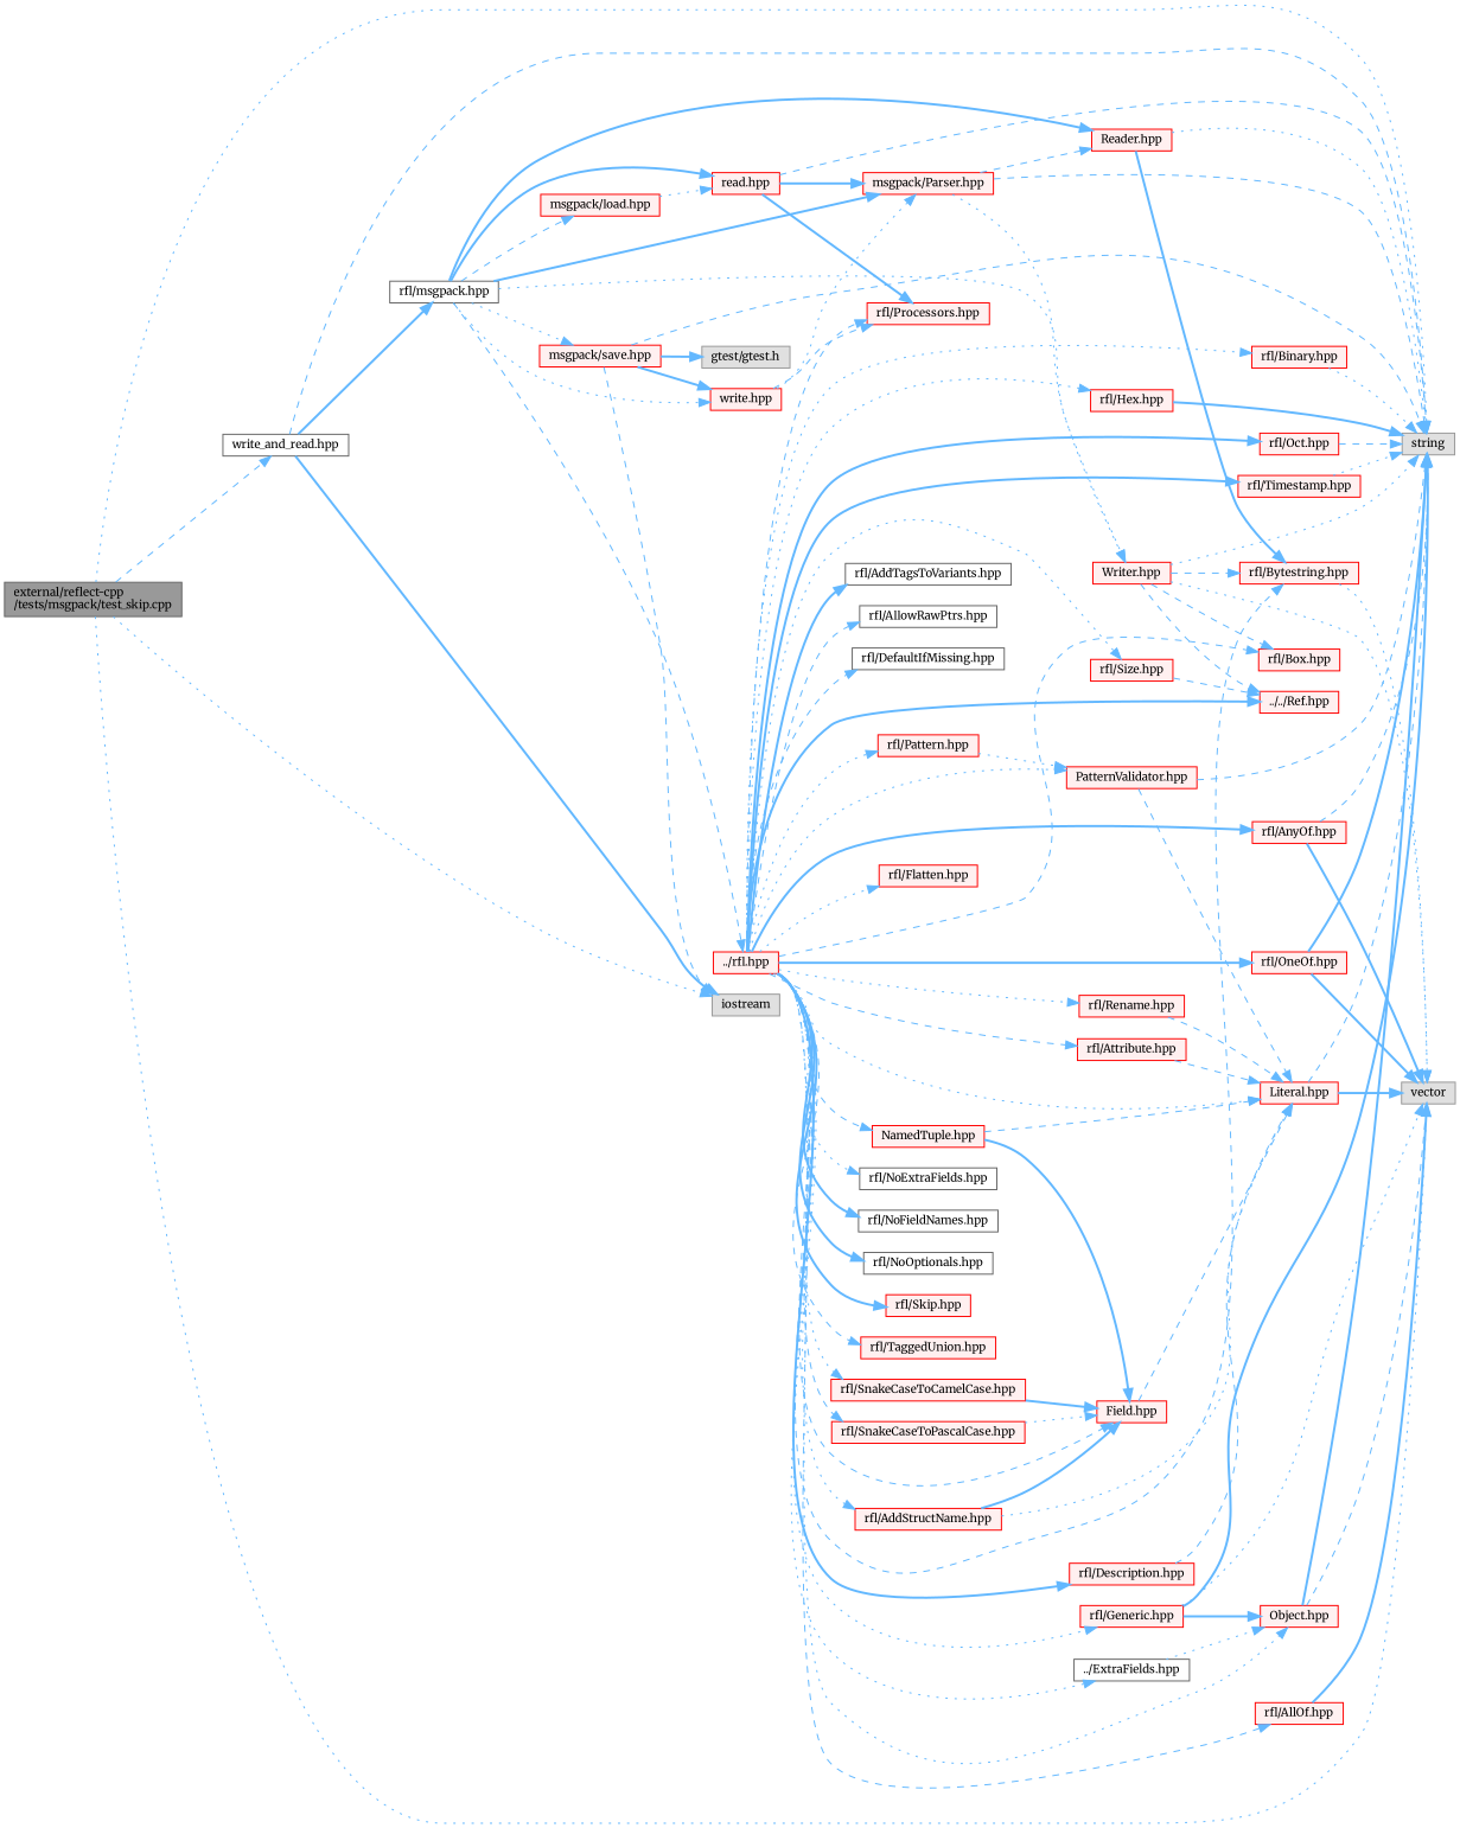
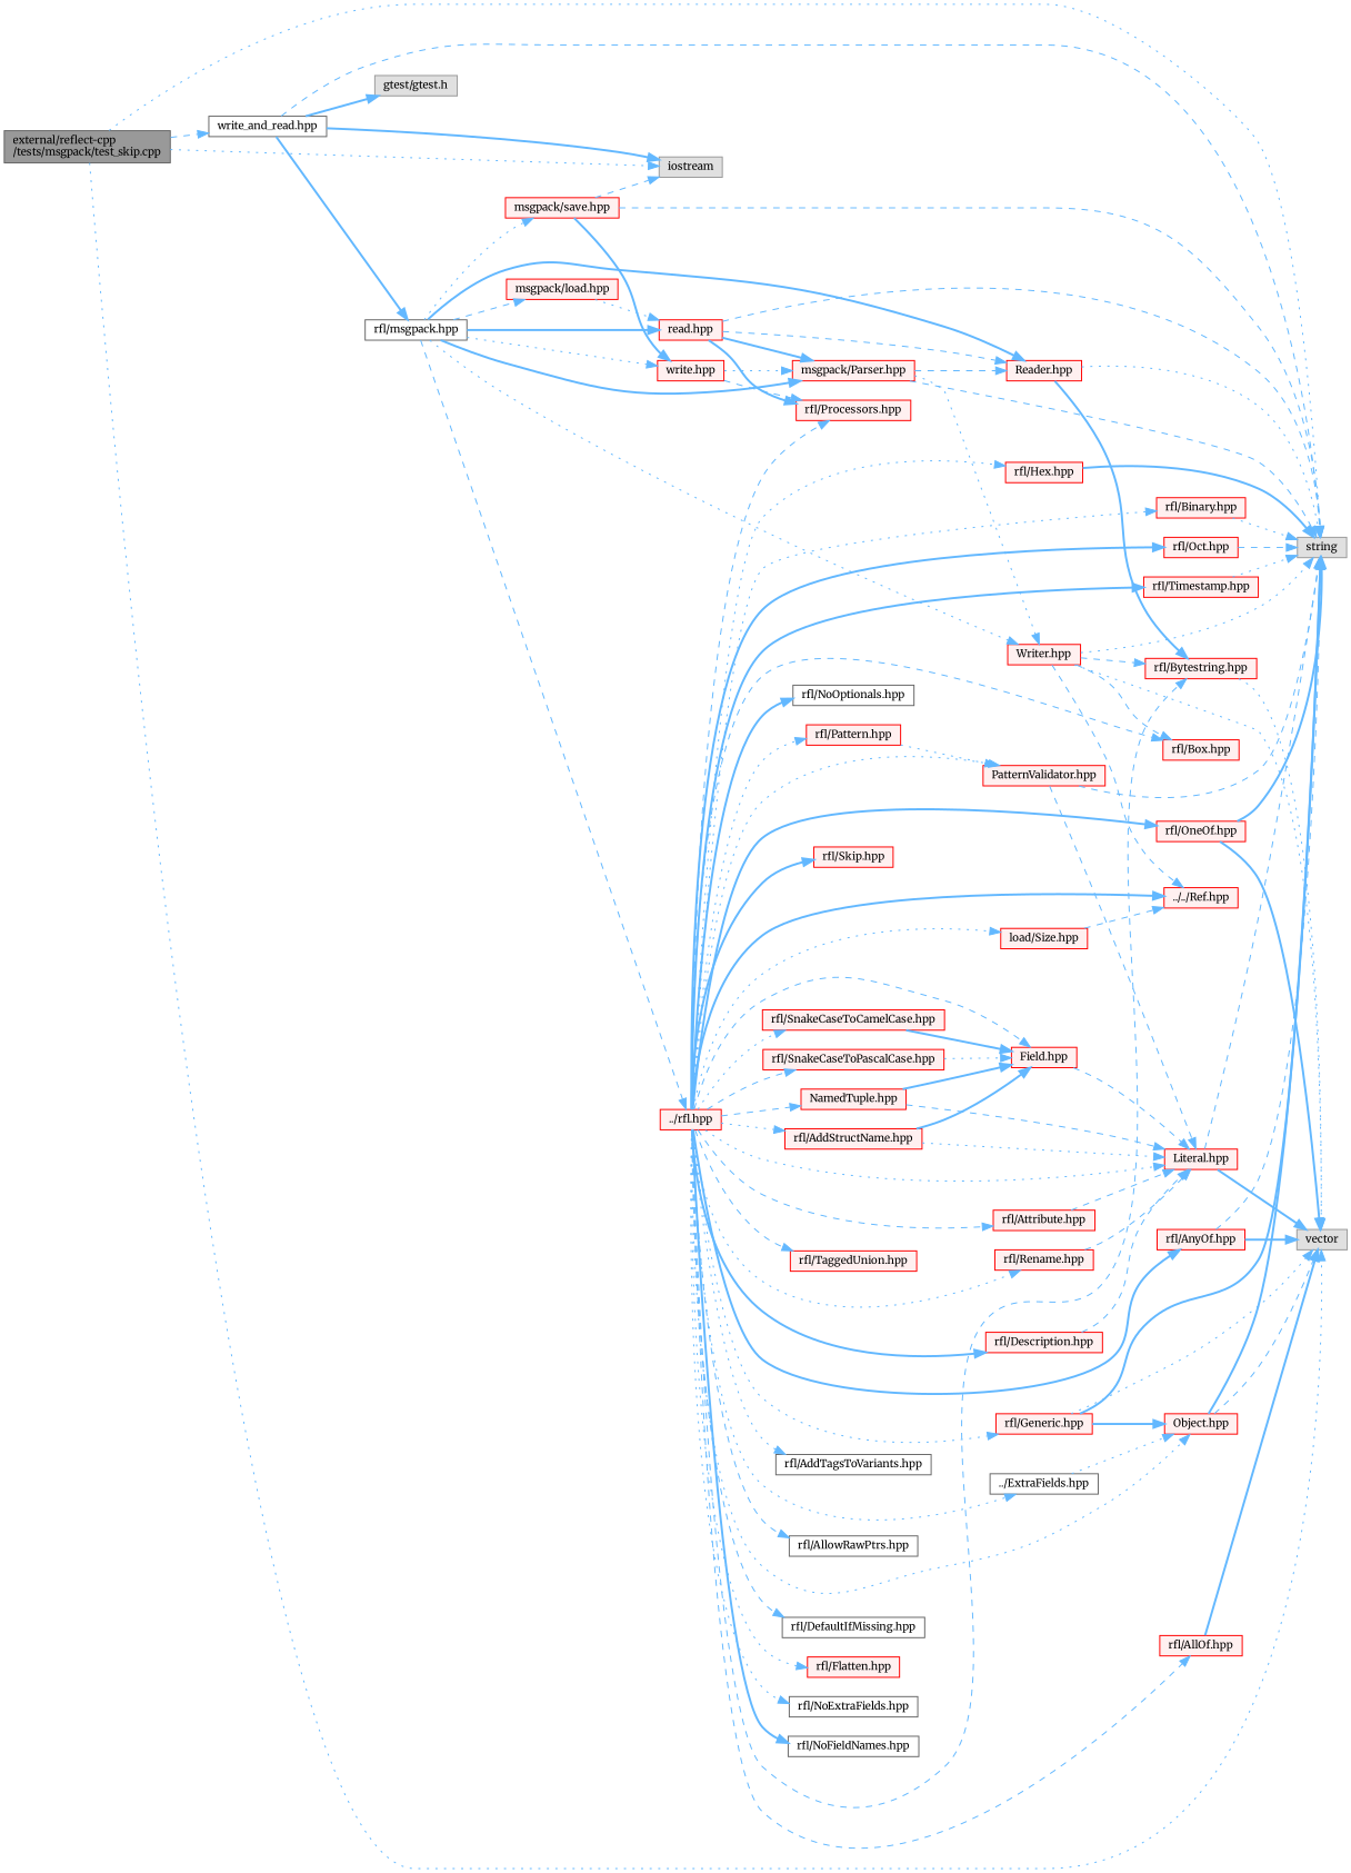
  digraph {
    fontname=Merriweather
    rankdir=LR
    node [color=red fillcolor="#FFF0F0" fontname=Merriweather fontsize=10 shape=box style=filled]
    edge [color=steelblue1 fontname=Merriweather fontsize=10 labelfontname=Helvetica labelfontsize=10 style=dashed]
    n1 [color=gray40 fillcolor=grey60 fontcolor=black height=0.2 label="external/reflect-cpp\l/tests/msgpack/test_skip.cpp" width=0.4]
    n2 [color=grey60 fillcolor="#E0E0E0" height=0.2 label=iostream width=0.4]
    n3 [color=grey60 fillcolor="#E0E0E0" height=0.2 label=string width=0.4]
    n4 [color=grey60 fillcolor="#E0E0E0" height=0.2 label=vector width=0.4]
    n5 [color=grey40 fillcolor=white height=0.2 label="write_and_read.hpp" width=0.4]
    n6 [color=grey60 fillcolor="#E0E0E0" height=0.2 label="gtest/gtest.h" width=0.4]
    n7 [color=grey40 fillcolor=white height=0.2 label="rfl/msgpack.hpp" width=0.4]
    n8 [height=0.2 label="../rfl.hpp" width=0.4]
    n9 [height=0.2 label="msgpack/Parser.hpp" width=0.4]
    n10 [height=0.2 label="Reader.hpp" width=0.4]
    n11 [height=0.2 label="Writer.hpp" width=0.4]
    n12 [height=0.2 label="msgpack/load.hpp" width=0.4]
    n13 [height=0.2 label="read.hpp" width=0.4]
    n14 [height=0.2 label="msgpack/save.hpp" width=0.4]
    n15 [height=0.2 label="write.hpp" width=0.4]
    n16 [height=0.2 label="rfl/AddStructName.hpp" width=0.4]
    n17 [height=0.2 label="Field.hpp" width=0.4]
    n18 [height=0.2 label="Literal.hpp" width=0.4]
    n19 [color=grey40 fillcolor=white height=0.2 label="rfl/AddTagsToVariants.hpp" width=0.4]
    n20 [height=0.2 label="rfl/AllOf.hpp" width=0.4]
    n21 [color=grey40 fillcolor=white height=0.2 label="rfl/AllowRawPtrs.hpp" width=0.4]
    n22 [height=0.2 label="rfl/AnyOf.hpp" width=0.4]
    n23 [height=0.2 label="rfl/Attribute.hpp" width=0.4]
    n24 [height=0.2 label="rfl/Binary.hpp" width=0.4]
    n25 [height=0.2 label="rfl/Box.hpp" width=0.4]
    n26 [height=0.2 label="rfl/Bytestring.hpp" width=0.4]
    n27 [color=grey40 fillcolor=white height=0.2 label="rfl/DefaultIfMissing.hpp" width=0.4]
    n28 [height=0.2 label="rfl/Description.hpp" width=0.4]
    n29 [color=grey40 fillcolor=white height=0.2 label="../ExtraFields.hpp" width=0.4]
    n30 [height=0.2 label="Object.hpp" width=0.4]
    n31 [height=0.2 label="rfl/Flatten.hpp" width=0.4]
    n32 [height=0.2 label="rfl/Generic.hpp" width=0.4]
    n33 [height=0.2 label="rfl/Hex.hpp" width=0.4]
    n34 [height=0.2 label="NamedTuple.hpp" width=0.4]
    n35 [color=grey40 fillcolor=white height=0.2 label="rfl/NoExtraFields.hpp" width=0.4]
    n36 [color=grey40 fillcolor=white height=0.2 label="rfl/NoFieldNames.hpp" width=0.4]
    n37 [color=grey40 fillcolor=white height=0.2 label="rfl/NoOptionals.hpp" width=0.4]
    n38 [height=0.2 label="rfl/Oct.hpp" width=0.4]
    n39 [height=0.2 label="rfl/OneOf.hpp" width=0.4]
    n40 [height=0.2 label="rfl/Pattern.hpp" width=0.4]
    n41 [height=0.2 label="PatternValidator.hpp" width=0.4]
    n42 [height=0.2 label="rfl/Processors.hpp" width=0.4]
    n43 [height=0.2 label="../../Ref.hpp" width=0.4]
    n44 [height=0.2 label="rfl/Rename.hpp" width=0.4]
-   n45 [height=0.2 label="rfl/Size.hpp" width=0.4]
+   n45 [height=0.2 label="load/Size.hpp" width=0.4]
    n46 [height=0.2 label="rfl/Skip.hpp" width=0.4]
    n47 [height=0.2 label="rfl/SnakeCaseToCamelCase.hpp" width=0.4]
    n48 [height=0.2 label="rfl/SnakeCaseToPascalCase.hpp" width=0.4]
    n49 [height=0.2 label="rfl/TaggedUnion.hpp" width=0.4]
    n50 [height=0.2 label="rfl/Timestamp.hpp" width=0.4]
    n1 -> n2 [style=dotted]
    n1 -> n3 [style=dotted]
    n1 -> n4 [style=dotted]
    n1 -> n5
    n5 -> n2 [style=bold]
    n5 -> n3
-   n14 -> n6 [style=bold]
+   n5 -> n6 [style=bold]
    n5 -> n7 [style=bold]
    n7 -> n8
    n7 -> n9 [style=bold]
    n7 -> n10 [style=bold]
    n7 -> n11 [style=dotted]
    n7 -> n12
    n7 -> n13 [style=bold]
    n7 -> n14 [style=dotted]
    n7 -> n15 [style=dotted]
    n8 -> n16 [style=dotted]
    n8 -> n17
    n8 -> n18 [style=dotted]
-   n8 -> n19 [style=bold]
+   n8 -> n19 [style=dotted]
    n8 -> n20
    n8 -> n21
    n8 -> n22 [style=bold]
    n8 -> n23
    n8 -> n24 [style=dotted]
    n8 -> n25
    n8 -> n26
    n8 -> n27
    n8 -> n28 [style=bold]
    n8 -> n29 [style=dotted]
    n8 -> n30 [style=dotted]
    n8 -> n31 [style=dotted]
    n8 -> n32 [style=dotted]
    n8 -> n33 [style=dotted]
    n8 -> n34
    n8 -> n35 [style=dotted]
    n8 -> n36 [style=bold]
    n8 -> n37 [style=bold]
    n8 -> n38 [style=bold]
    n8 -> n39 [style=bold]
    n8 -> n40 [style=dotted]
    n8 -> n41 [style=dotted]
    n8 -> n42
    n8 -> n43 [style=bold]
    n8 -> n44 [style=dotted]
    n8 -> n45 [style=dotted]
    n8 -> n46 [style=bold]
    n8 -> n47 [style=dotted]
    n8 -> n48
    n8 -> n49
    n8 -> n50 [style=bold]
    n9 -> n3
    n9 -> n10
    n9 -> n11 [style=dotted]
    n10 -> n3 [style=dotted]
    n10 -> n26 [style=bold]
    n11 -> n3 [style=dotted]
    n11 -> n4 [style=dotted]
    n11 -> n25
    n11 -> n26
    n11 -> n43
    n12 -> n13 [style=dotted]
    n13 -> n3
    n13 -> n9 [style=bold]
+   n13 -> n10
    n13 -> n42 [style=bold]
    n14 -> n2
    n14 -> n3
    n14 -> n15 [style=bold]
    n15 -> n9 [style=dotted]
    n15 -> n42
    n16 -> n17 [style=bold]
    n16 -> n18 [style=dotted]
    n17 -> n18
    n18 -> n3
    n18 -> n4 [style=bold]
    n20 -> n4 [style=bold]
    n22 -> n3
    n22 -> n4 [style=bold]
    n23 -> n18
    n24 -> n3 [style=dotted]
    n26 -> n4 [style=dotted]
    n28 -> n18
    n29 -> n30 [style=dotted]
    n30 -> n3 [style=bold]
    n30 -> n4
    n32 -> n3 [style=bold]
    n32 -> n4 [style=dotted]
    n32 -> n30 [style=bold]
    n33 -> n3 [style=bold]
    n34 -> n17 [style=bold]
    n34 -> n18
    n38 -> n3
    n39 -> n3 [style=bold]
    n39 -> n4 [style=bold]
    n40 -> n41 [style=dotted]
    n41 -> n3
    n41 -> n18
    n44 -> n18
    n45 -> n43
    n47 -> n17 [style=bold]
    n48 -> n17 [style=dotted]
    n50 -> n3 [style=dotted]
  }
